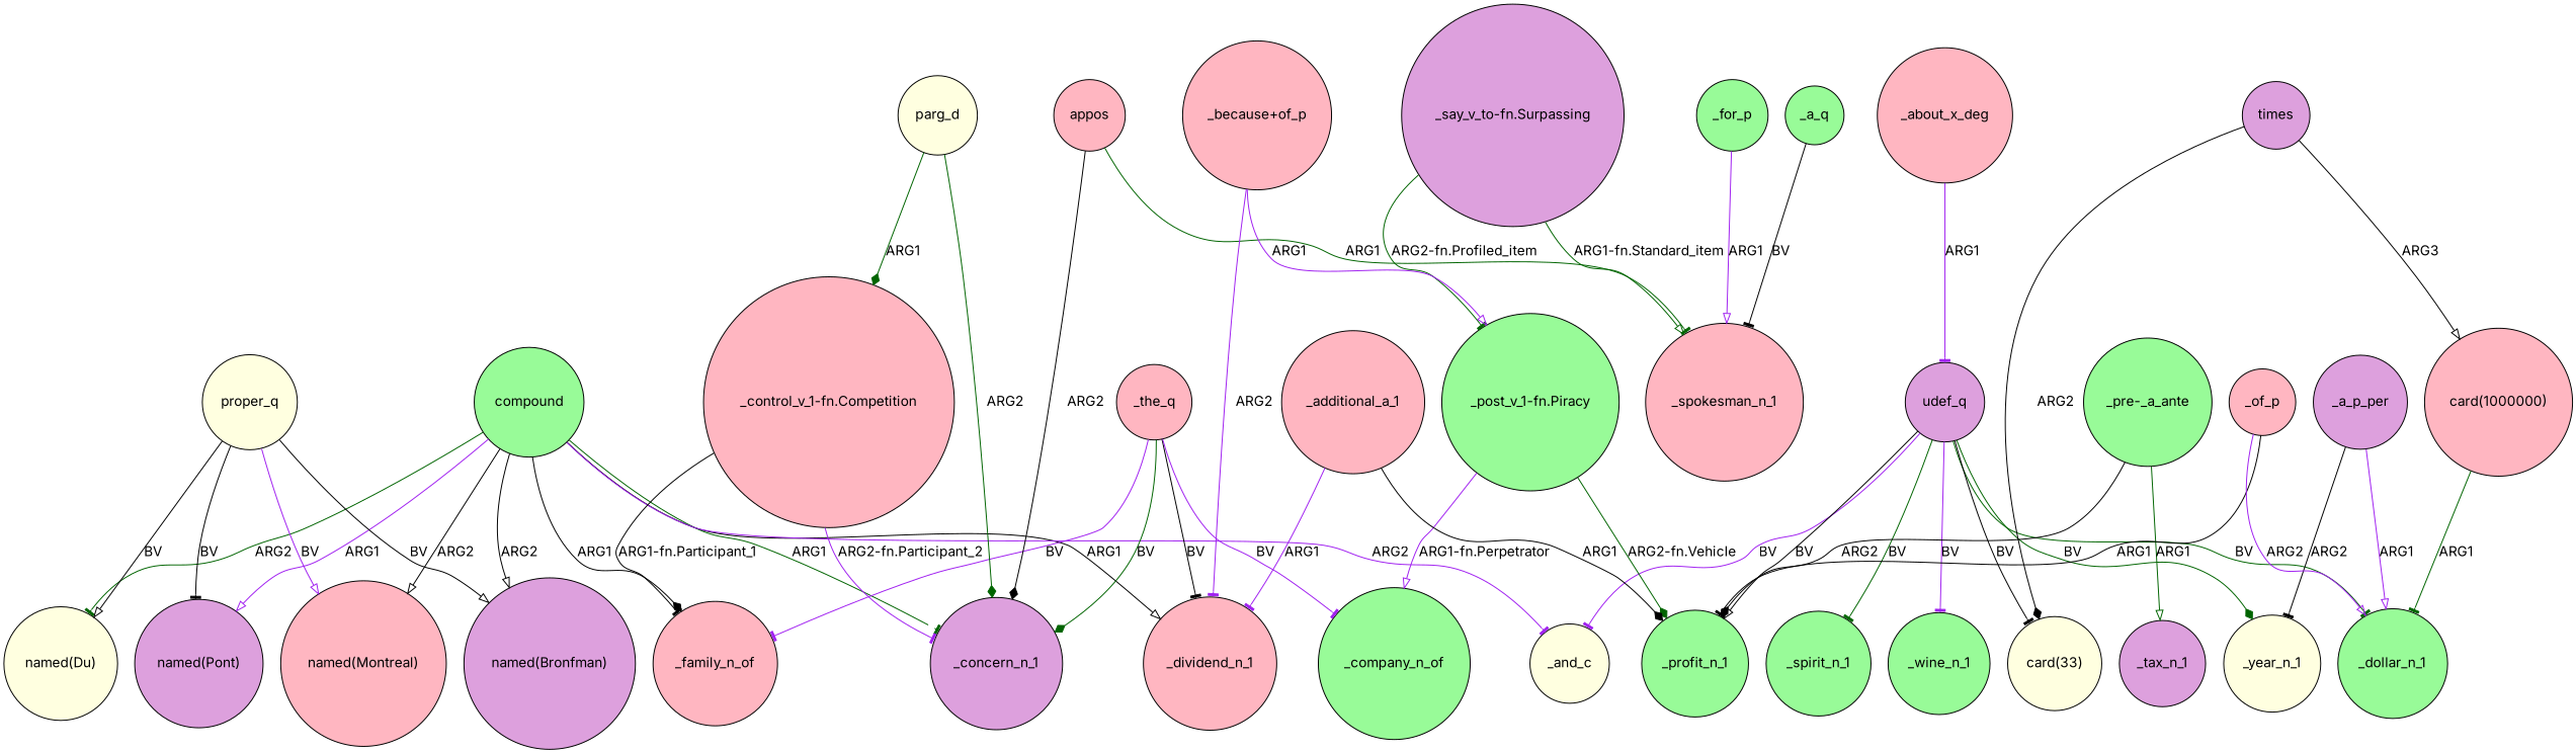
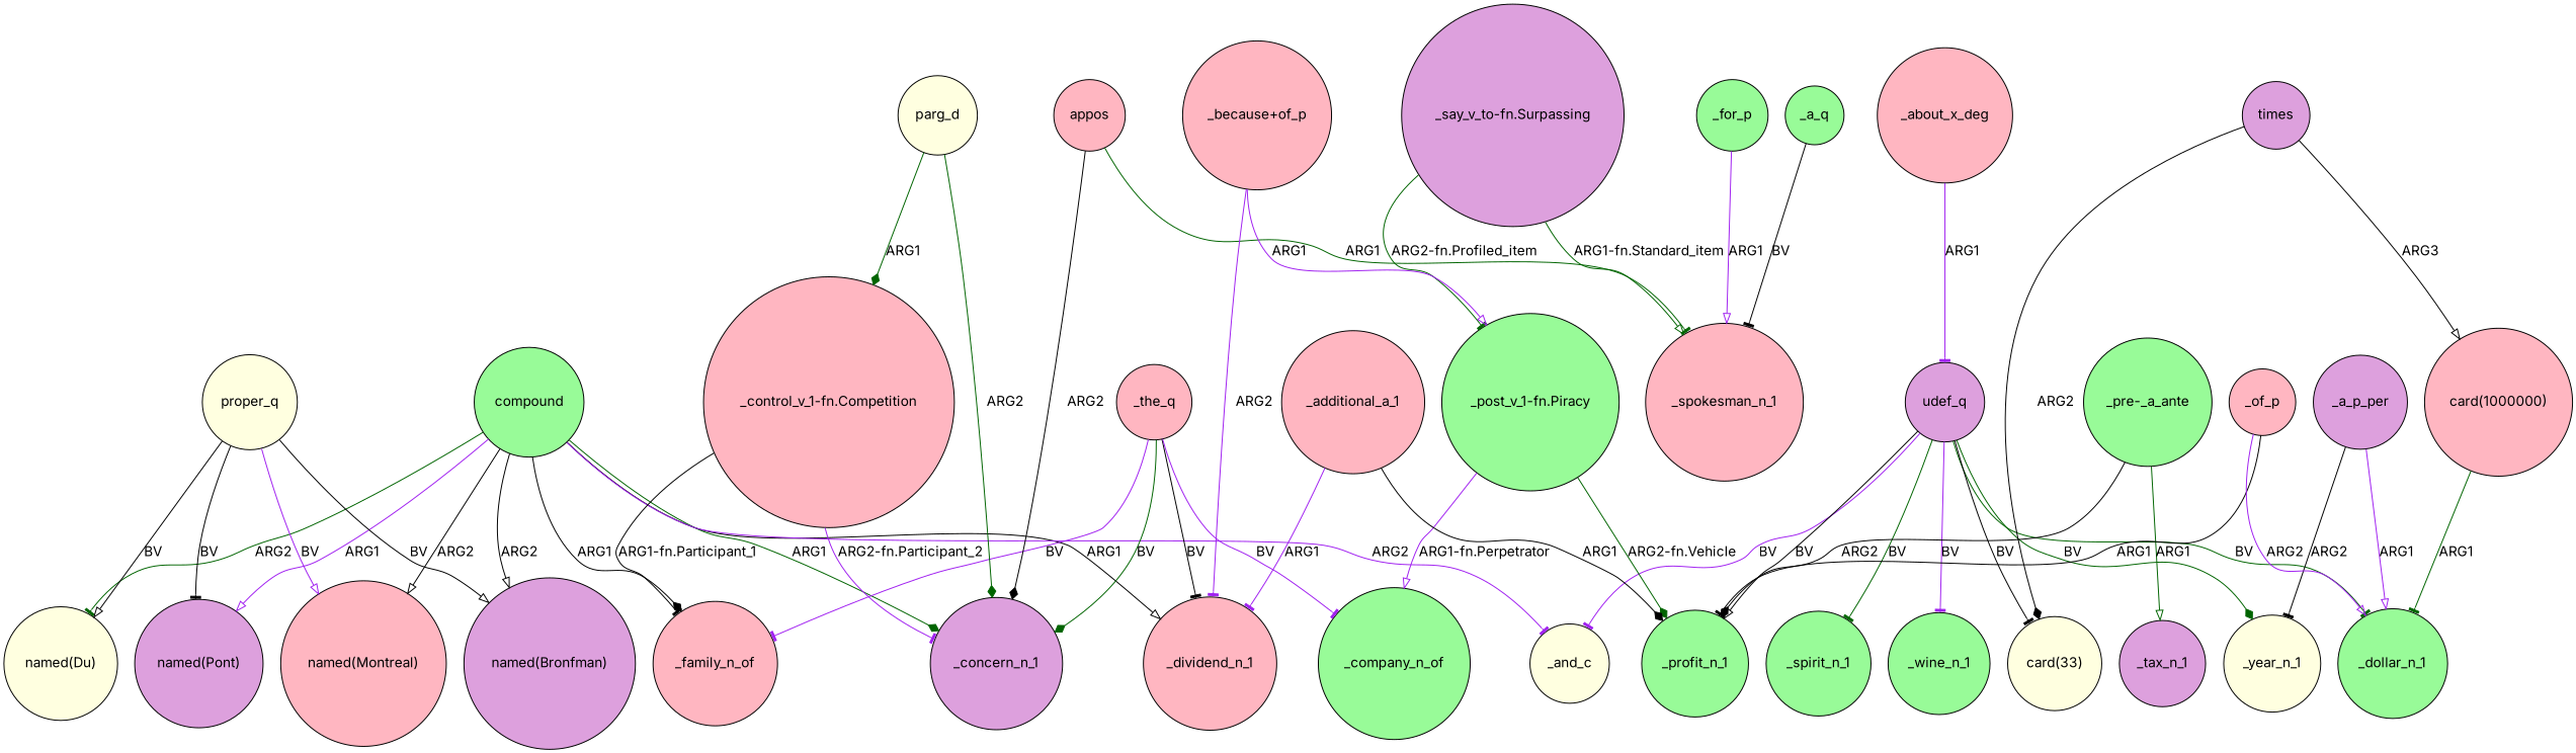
  digraph {
    fontname=Inter
    node [fillcolor=lightpink fontname=Inter shape=circle style=filled]
    edge [arrowhead=tee color=black fontname=Inter]
    compound [fillcolor=palegreen]
    "named(Du)" [fillcolor=lightyellow]
    "named(Montreal)"
    _dividend_n_1
    _family_n_of
    _concern_n_1 [fillcolor=plum]
    _and_c [fillcolor=lightyellow]
    "named(Pont)" [fillcolor=plum]
    "named(Bronfman)" [fillcolor=plum]
    _the_q
    _company_n_of [fillcolor=palegreen]
    udef_q [fillcolor=plum]
    _spirit_n_1 [fillcolor=palegreen]
    _profit_n_1 [fillcolor=palegreen]
    _wine_n_1 [fillcolor=palegreen]
    _year_n_1 [fillcolor=lightyellow]
    _dollar_n_1 [fillcolor=palegreen]
    "card(33)" [fillcolor=lightyellow]
    _tax_n_1 [fillcolor=plum]
    "_post_v_1-fn.Piracy" [fillcolor=palegreen]
    "_pre-_a_ante" [fillcolor=palegreen]
    "_control_v_1-fn.Competition"
    proper_q [fillcolor=lightyellow]
    times [fillcolor=plum]
    "card(1000000)"
    _a_p_per [fillcolor=plum]
    "_say_v_to-fn.Surpassing" [fillcolor=plum]
    _spokesman_n_1
    appos
    _for_p [fillcolor=palegreen]
    "_because+of_p"
    _additional_a_1
    _about_x_deg
    parg_d [fillcolor=lightyellow]
    _of_p
    _a_q [fillcolor=palegreen]
    compound -> "named(Du)" [color=darkgreen label=ARG2]
    compound -> "named(Montreal)" [arrowhead=onormal label=ARG2]
    compound -> _dividend_n_1 [arrowhead=onormal label=ARG1]
    compound -> _family_n_of [arrowhead=diamond label=ARG1]
-   compound -> _concern_n_1 [color=darkgreen label=ARG1]
+   compound -> _concern_n_1 [arrowhead=diamond color=darkgreen label=ARG1]
    compound -> _and_c [color=purple label=ARG2]
    compound -> "named(Pont)" [arrowhead=onormal color=purple label=ARG1]
    compound -> "named(Bronfman)" [arrowhead=onormal label=ARG2]
    _the_q -> _dividend_n_1 [label=BV]
    _the_q -> _family_n_of [color=purple label=BV]
    _the_q -> _concern_n_1 [arrowhead=diamond color=darkgreen label=BV]
    _the_q -> _company_n_of [color=purple label=BV]
    udef_q -> _and_c [color=purple label=BV]
    udef_q -> _spirit_n_1 [color=darkgreen label=BV]
    udef_q -> _profit_n_1 [arrowhead=onormal label=BV]
    udef_q -> _wine_n_1 [color=purple label=BV]
    udef_q -> _year_n_1 [arrowhead=diamond color=darkgreen label=BV]
    udef_q -> _dollar_n_1 [color=darkgreen label=BV]
    udef_q -> "card(33)" [label=BV]
    "_post_v_1-fn.Piracy" -> _company_n_of [arrowhead=onormal color=purple label="ARG1-fn.Perpetrator"]
    "_post_v_1-fn.Piracy" -> _profit_n_1 [arrowhead=diamond color=darkgreen label="ARG2-fn.Vehicle"]
    "_pre-_a_ante" -> _profit_n_1 [arrowhead=diamond label=ARG2]
    "_pre-_a_ante" -> _tax_n_1 [arrowhead=onormal color=darkgreen label=ARG1]
    "_control_v_1-fn.Competition" -> _family_n_of [label="ARG1-fn.Participant_1"]
    "_control_v_1-fn.Competition" -> _concern_n_1 [color=purple label="ARG2-fn.Participant_2"]
    proper_q -> "named(Du)" [arrowhead=onormal label=BV]
    proper_q -> "named(Montreal)" [arrowhead=onormal color=purple label=BV]
    proper_q -> "named(Pont)" [label=BV]
    proper_q -> "named(Bronfman)" [arrowhead=onormal label=BV]
    times -> "card(33)" [arrowhead=diamond label=ARG2]
    times -> "card(1000000)" [arrowhead=onormal label=ARG3]
    "card(1000000)" -> _dollar_n_1 [color=darkgreen label=ARG1]
    _a_p_per -> _year_n_1 [label=ARG2]
    _a_p_per -> _dollar_n_1 [arrowhead=onormal color=purple label=ARG1]
    "_say_v_to-fn.Surpassing" -> "_post_v_1-fn.Piracy" [color=darkgreen label="ARG2-fn.Profiled_item"]
    "_say_v_to-fn.Surpassing" -> _spokesman_n_1 [arrowhead=onormal color=darkgreen label="ARG1-fn.Standard_item"]
    appos -> _concern_n_1 [arrowhead=diamond label=ARG2]
    appos -> _spokesman_n_1 [color=darkgreen label=ARG1]
    _for_p -> _spokesman_n_1 [arrowhead=onormal color=purple label=ARG1]
    "_because+of_p" -> _dividend_n_1 [color=purple label=ARG2]
    "_because+of_p" -> "_post_v_1-fn.Piracy" [arrowhead=onormal color=purple label=ARG1]
    _additional_a_1 -> _dividend_n_1 [color=purple label=ARG1]
    _additional_a_1 -> _profit_n_1 [arrowhead=diamond label=ARG1]
    _about_x_deg -> udef_q [color=purple label=ARG1]
    parg_d -> _concern_n_1 [arrowhead=diamond color=darkgreen label=ARG2]
    parg_d -> "_control_v_1-fn.Competition" [arrowhead=diamond color=darkgreen label=ARG1]
    _of_p -> _profit_n_1 [label=ARG1]
    _of_p -> _dollar_n_1 [arrowhead=onormal color=purple label=ARG2]
    _a_q -> _spokesman_n_1 [label=BV]
  }
